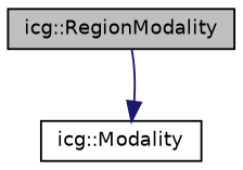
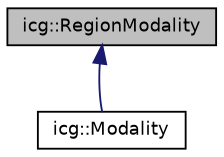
  digraph {
    node [color=black fontname=Helvetica fontsize=10 shape=record style=filled]
    n1 [fillcolor=grey75 fontcolor=black height=0.2 label="icg::RegionModality" width=0.4]
    n2 [fillcolor=white height=0.2 label="icg::Modality" width=0.4]
-   n2 -> n1 [color=midnightblue dir=back fontname=Helvetica fontsize=10 labelfontname=Helvetica labelfontsize=10 style=solid]
+   n1 -> n2 [color=midnightblue dir=back fontname=Helvetica fontsize=10 labelfontname=Helvetica labelfontsize=10 style=solid]
  }
